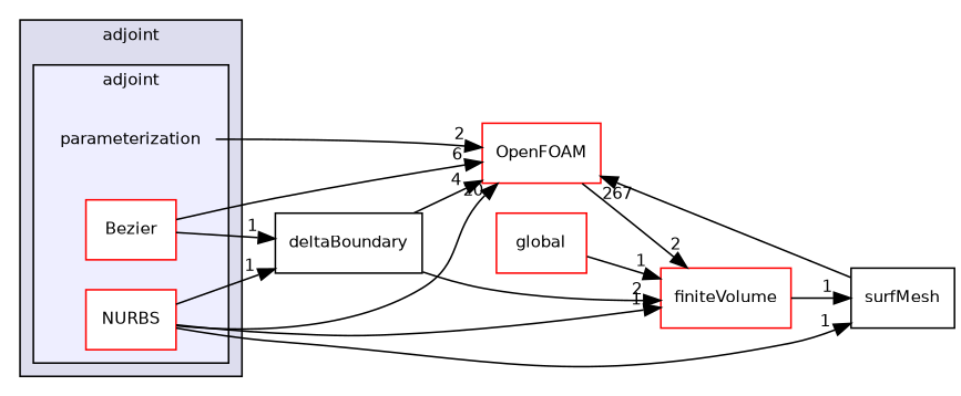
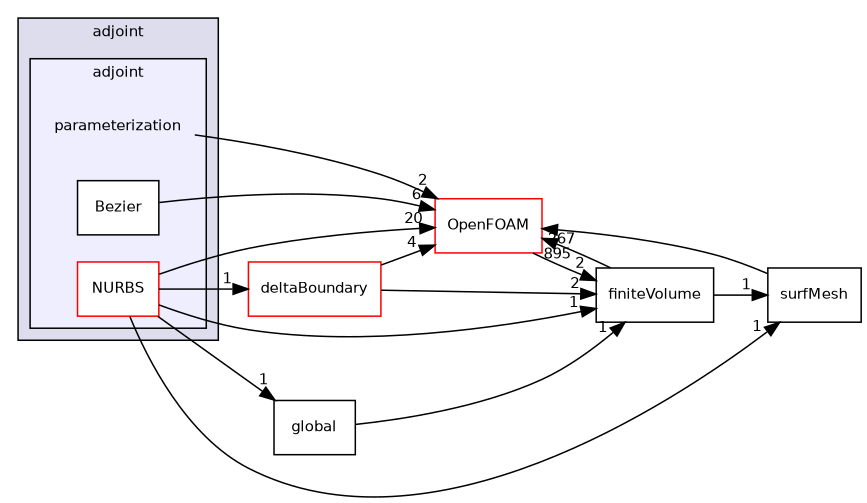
  digraph {
    compound=true
    rankdir=LR
    node [fontname=Helvetica fontsize=10 shape=box]
    edge [headlabel=1 labeldistance=1.5 labelfontname=Helvetica labelfontsize=10]
    n1 [label=parameterization shape=plaintext]
-   n2 [color=red fillcolor=white label=Bezier style=filled]
+   n2 [color=black fillcolor=white label=Bezier style=filled]
    n3 [color=red fillcolor=white label=NURBS style=filled]
    n4 [color=red label=OpenFOAM]
-   n5 [label=deltaBoundary]
-   n6 [color=red label=finiteVolume]
+   n5 [label=deltaBoundary color=red]
+   n6 [color=black label=finiteVolume]
    n7 [color=black label=surfMesh]
-   n8 [label=global color=red]
+   n8 [label=global]
    subgraph cluster_1 {
      bgcolor="#ddddee"
      fontname=Helvetica
      fontsize=10
      label=adjoint
      pencolor=black
      subgraph cluster_2 {
        bgcolor="#eeeeff"
        fontname=Helvetica
        fontsize=10
        label=adjoint
        pencolor=black
        n1
        n2
        n3
      }
    }
    n1 -> n4 [headlabel=2]
    n2 -> n4 [headlabel=6]
-   n2 -> n5
    n3 -> n4 [headlabel=20]
    n3 -> n5
    n3 -> n6
    n3 -> n7
+   n3 -> n8
    n4 -> n6 [headlabel=2]
    n5 -> n4 [headlabel=4]
    n5 -> n6 [headlabel=2]
+   n6 -> n4 [headlabel=895]
    n6 -> n7
    n7 -> n4 [headlabel=267]
    n8 -> n6
  }
